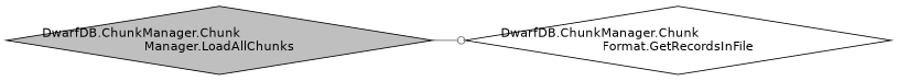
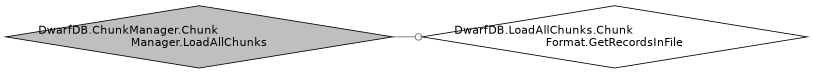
  digraph {
    rankdir=LR
    node [color=black fontname=Helvetica fontsize=14 shape=diamond style=filled]
    n1 [fillcolor=grey75 fontcolor=black height=0.2 label="DwarfDB.ChunkManager.Chunk\lManager.LoadAllChunks" width=0.4]
-   n2 [fillcolor=white height=0.2 label="DwarfDB.ChunkManager.Chunk\lFormat.GetRecordsInFile" width=0.4]
+   n2 [fillcolor=white height=0.2 label="DwarfDB.LoadAllChunks.Chunk\lFormat.GetRecordsInFile" width=0.4]
    n1 -> n2 [color=gray40 fontname=Helvetica fontsize=14 labelfontname=Helvetica labelfontsize=14 style=solid arrowhead=odot]
  }
